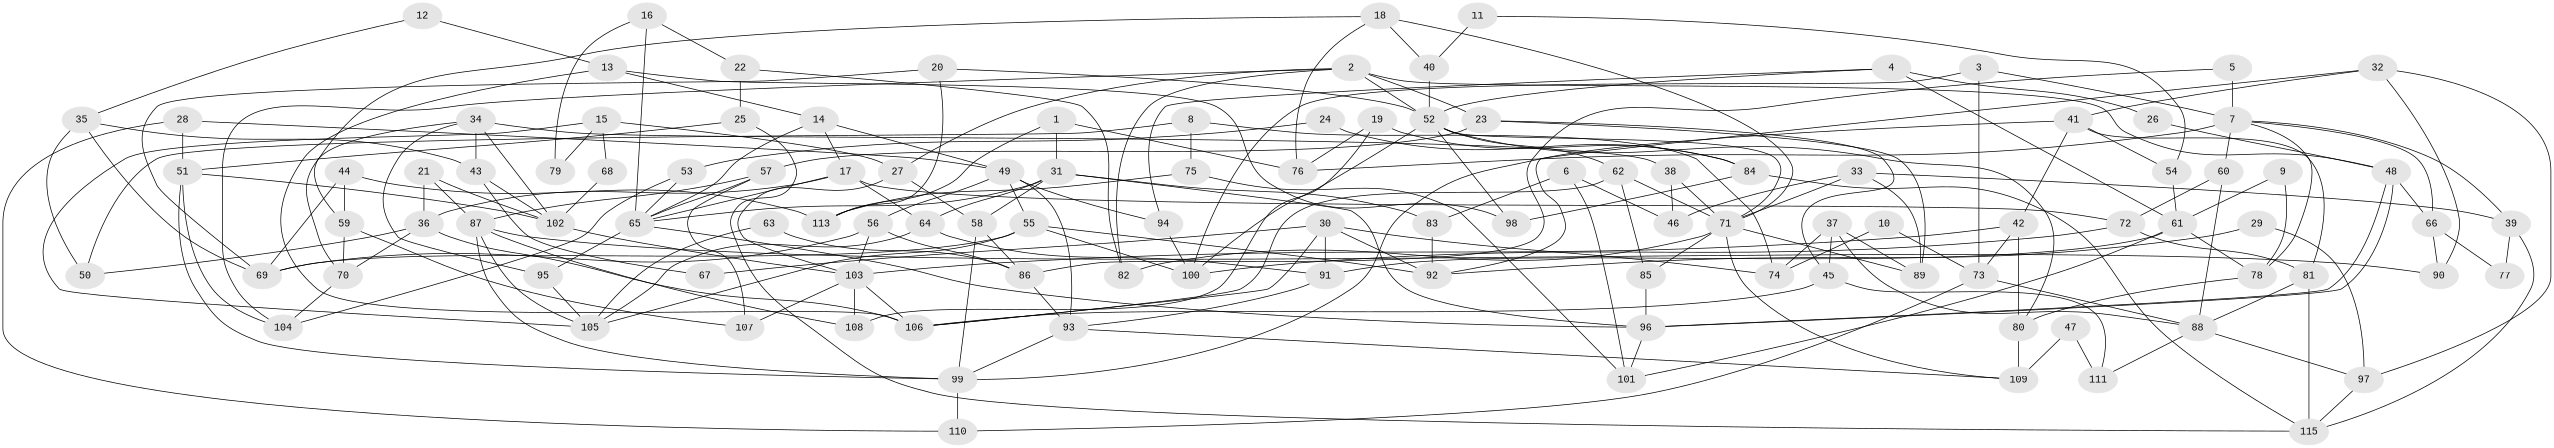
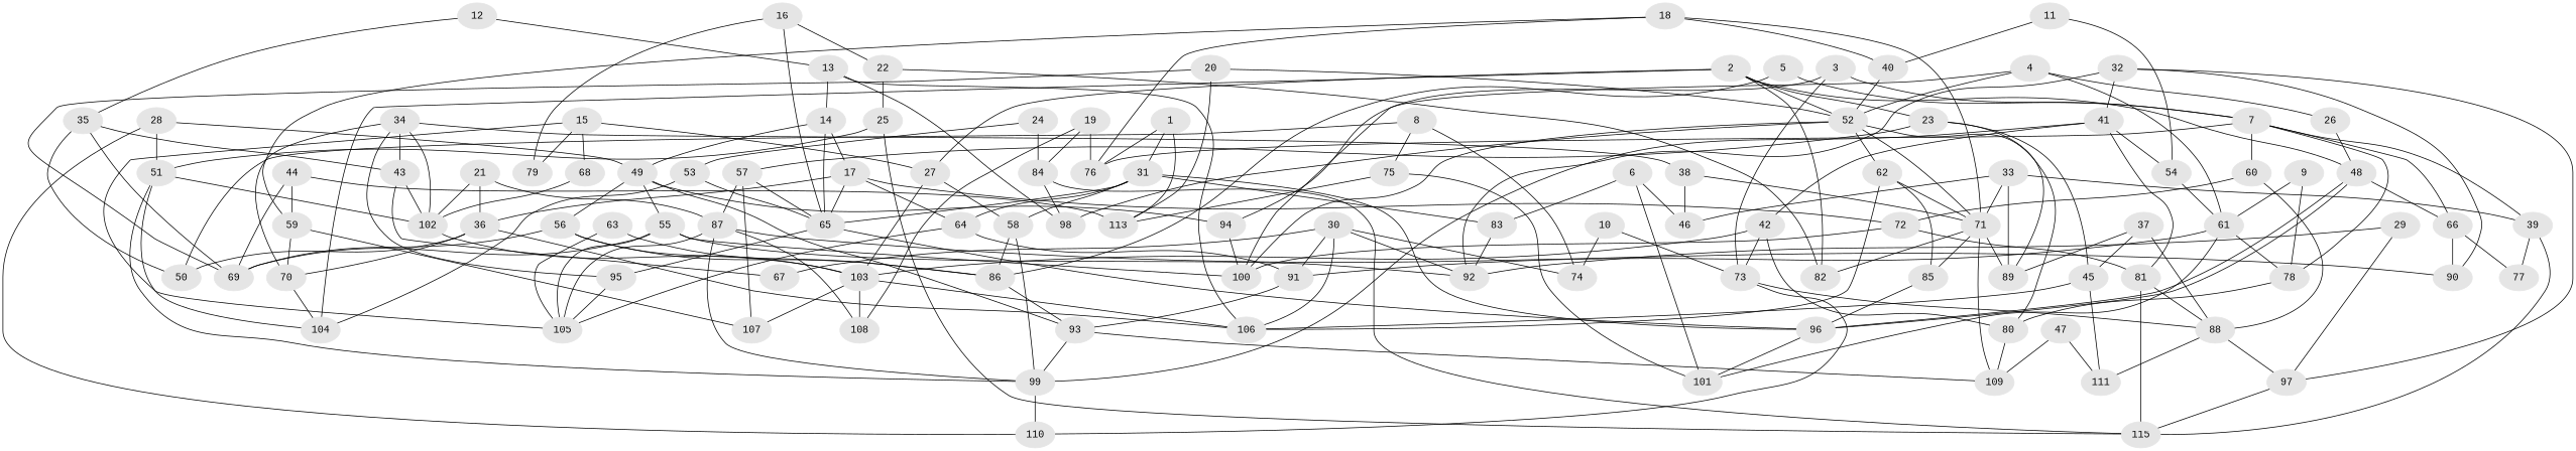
  graph {
    fontname="Liberation Mono"
    node [color=gray90 fontname="Liberation Mono" style=filled]
    edge [fontname="Liberation Mono"]
    1
    31
    76
    113
    83
    65
    64
    58
    96
    2
    23
    27
    48
    52
    82
    104
    45
    57
    89
    103
    66
    100
    98
    71
    80
    62
    3
    7
    73
    39
    60
    78
    110
    88
    4
    26
    61
    94
    101
    91
    5
    86
    93
    6
    46
    92
    n47 [label=115]
    77
    72
    90
    8
    50
    74
    75
    9
    10
    11
    40
    54
    12
    13
    35
    14
    106
    69
    43
    17
    49
    36
    55
    56
    95
    15
    68
    79
    105
    102
    16
    22
    25
    70
    81
    18
    59
    107
    109
    85
    19
    84
    108
    20
    21
    87
    99
    51
    111
    24
    53
    28
    29
    97
    30
    67
    32
    41
    42
    33
    34
    38
    37
    44
    47
    63
    1 -- 31
    1 -- 76
    1 -- 113
    31 -- 83
    31 -- 65
    31 -- 64
    31 -- 58
    31 -- 96
    83 -- 92
    65 -- 96
    65 -- 95
    64 -- 91
    64 -- 105
    58 -- 86
    58 -- 99
    96 -- 101
    2 -- 23
    2 -- 27
    2 -- 48
    2 -- 52
    2 -- 82
    2 -- 104
    23 -- 45
    23 -- 57
    23 -- 89
    27 -- 58
    27 -- 103
    48 -- 96
    48 -- 96
    48 -- 66
    52 -- 100
    52 -- 98
    52 -- 71
    52 -- 80
    52 -- 62
    45 -- 106
    45 -- 111
    57 -- 65
    57 -- 107
    57 -- 87
    103 -- 106
    103 -- 107
    103 -- 108
    66 -- 77
    66 -- 90
    71 -- 82
    71 -- 89
    71 -- 109
    71 -- 85
    80 -- 109
    62 -- 71
    62 -- 106
    62 -- 85
    3 -- 100
    3 -- 7
    3 -- 73
    7 -- 76
    7 -- 66
    7 -- 39
    7 -- 60
    7 -- 78
    73 -- 110
    73 -- 88
    39 -- n47
    39 -- 77
    60 -- 88
    60 -- 72
    78 -- 80
    88 -- 111
    88 -- 97
    4 -- 52
    4 -- 26
    4 -- 61
    4 -- 94
    26 -- 48
    61 -- 78
    61 -- 101
    61 -- 91
    94 -- 100
    91 -- 93
    5 -- 7
    5 -- 86
    86 -- 93
    93 -- 109
    93 -- 99
    6 -- 83
    6 -- 101
    6 -- 46
    72 -- 100
    72 -- 81
    8 -- 50
    8 -- 74
    8 -- 75
    75 -- 113
    75 -- 101
    9 -- 78
    9 -- 61
    10 -- 73
    10 -- 74
    11 -- 40
    11 -- 54
    40 -- 52
    54 -- 61
    12 -- 13
    12 -- 35
    13 -- 98
    13 -- 14
    13 -- 106
    35 -- 50
    35 -- 69
    35 -- 43
    14 -- 65
    14 -- 17
    14 -- 49
    43 -- 102
    43 -- 67
    17 -- 65
    17 -- 64
    17 -- 72
    17 -- 36
    49 -- 94
    49 -- 93
    49 -- 55
    49 -- 56
    36 -- 50
    36 -- 106
    36 -- 70
    55 -- 100
    55 -- 92
    55 -- 69
    55 -- 105
    56 -- 103
    56 -- 86
    56 -- 69
    95 -- 105
    15 -- 27
    15 -- 68
    15 -- 79
    15 -- 105
    68 -- 102
    102 -- 103
    16 -- 65
    16 -- 79
    16 -- 22
    22 -- 82
    22 -- 25
    25 -- n47
    25 -- 51
    70 -- 104
    81 -- 88
    81 -- n47
    18 -- 76
    18 -- 71
    18 -- 40
    18 -- 59
    59 -- 70
    59 -- 107
    85 -- 96
    19 -- 76
    19 -- 84
    19 -- 108
    84 -- 98
    84 -- n47
    20 -- 113
    20 -- 52
    20 -- 69
    21 -- 36
    21 -- 102
    21 -- 87
    87 -- 90
    87 -- 105
    87 -- 108
    87 -- 99
    99 -- 110
    51 -- 104
    51 -- 102
    51 -- 99
    24 -- 84
    24 -- 53
    53 -- 65
    53 -- 104
    28 -- 110
    28 -- 49
    28 -- 51
    29 -- 92
    29 -- 97
    97 -- n47
    30 -- 91
    30 -- 92
    30 -- 74
    30 -- 106
    30 -- 67
    32 -- 92
    32 -- 90
    32 -- 97
    32 -- 41
    41 -- 54
    41 -- 81
    41 -- 99
    41 -- 42
    42 -- 103
    42 -- 80
    42 -- 73
    33 -- 89
    33 -- 71
    33 -- 39
    33 -- 46
    34 -- 43
    34 -- 95
    34 -- 102
    34 -- 70
    34 -- 38
    38 -- 71
    38 -- 46
    37 -- 45
    37 -- 89
    37 -- 88
-   37 -- 74
    44 -- 113
    44 -- 69
    44 -- 59
    47 -- 109
    47 -- 111
    63 -- 86
    63 -- 105
  }
